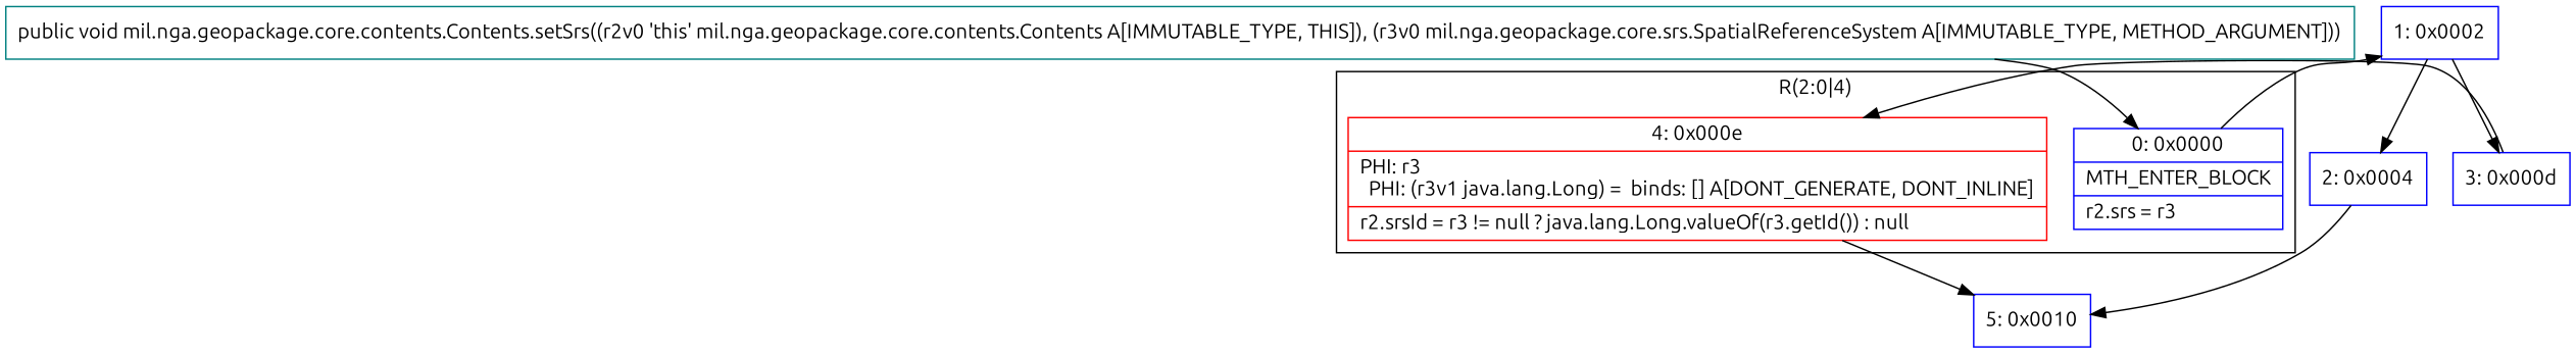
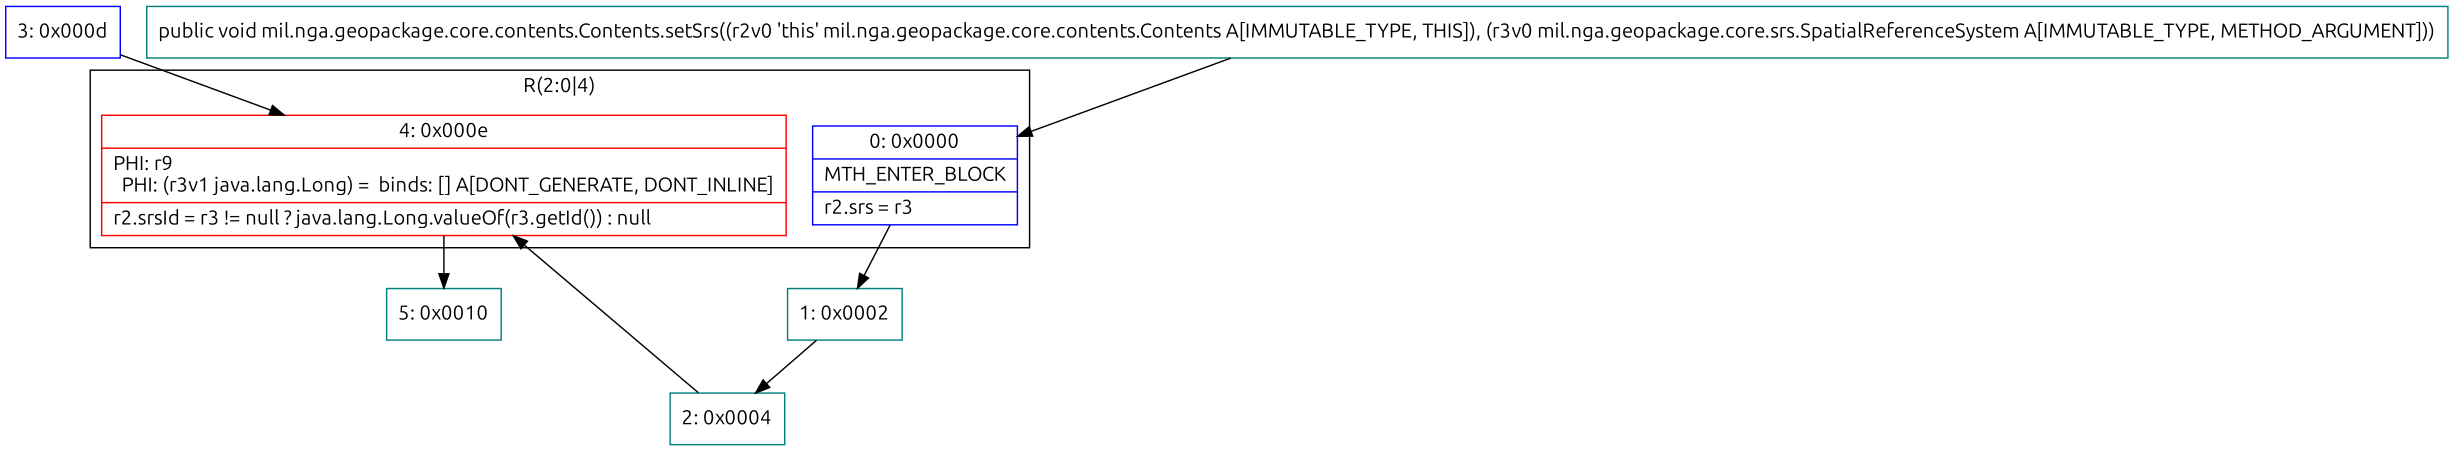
  digraph {
    fontname=Ubuntu
    node [color=blue fontname=Ubuntu shape=record]
    edge [fontname=Ubuntu]
    n1 [label="{0\:\ 0x0000|MTH_ENTER_BLOCK\l|r2.srs = r3\l}"]
-   n2 [color=red label="{4\:\ 0x000e|PHI: r3 \l  PHI: (r3v1 java.lang.Long) =  binds: [] A[DONT_GENERATE, DONT_INLINE]\l|r2.srsId = r3 != null ? java.lang.Long.valueOf(r3.getId()) : null\l}"]
-   n3 [label="{1\:\ 0x0002}"]
-   n4 [label="{5\:\ 0x0010}"]
-   n5 [label="{2\:\ 0x0004}"]
+   n2 [color=red label="{4\:\ 0x000e|PHI: r9 \l  PHI: (r3v1 java.lang.Long) =  binds: [] A[DONT_GENERATE, DONT_INLINE]\l|r2.srsId = r3 != null ? java.lang.Long.valueOf(r3.getId()) : null\l}"]
+   n3 [color=teal label="{1\:\ 0x0002}"]
+   n4 [color=teal label="{5\:\ 0x0010}"]
+   n5 [color=teal label="{2\:\ 0x0004}"]
    n6 [label="{3\:\ 0x000d}"]
    n7 [color=teal label="{public void mil.nga.geopackage.core.contents.Contents.setSrs((r2v0 'this' mil.nga.geopackage.core.contents.Contents A[IMMUTABLE_TYPE, THIS]), (r3v0 mil.nga.geopackage.core.srs.SpatialReferenceSystem A[IMMUTABLE_TYPE, METHOD_ARGUMENT])) }"]
    subgraph cluster_1 {
      label="R(2:0|4)"
      n1
      n2
    }
    n1 -> n3
    n2 -> n4
    n3 -> n5
-   n3 -> n6
-   n5 -> n4
+   n5 -> n2
    n6 -> n2
    n7 -> n1
  }
